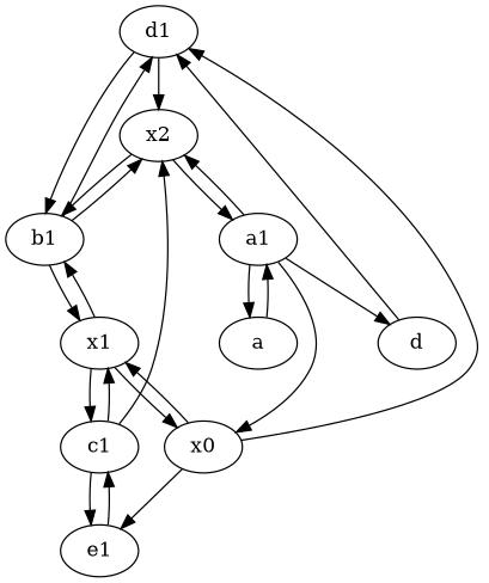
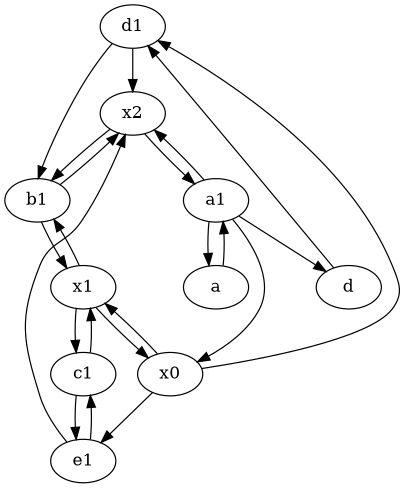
  digraph {
    d1
    x2
    b1
    a1
    d
    x1
    a
    x0
    c1
    e1
    d1 -> x2
    d1 -> b1
    x2 -> b1
    x2 -> a1
-   b1 -> d1
    b1 -> x2
    b1 -> x1
    a1 -> x2
    a1 -> d
    a1 -> a
    a1 -> x0
    d -> d1
    x1 -> b1
    x1 -> x0
    x1 -> c1
    a -> a1
    x0 -> d1
    x0 -> x1
    x0 -> e1
    c1 -> x1
    c1 -> e1
-   c1 -> x2
+   e1 -> x2
    e1 -> c1
  }
